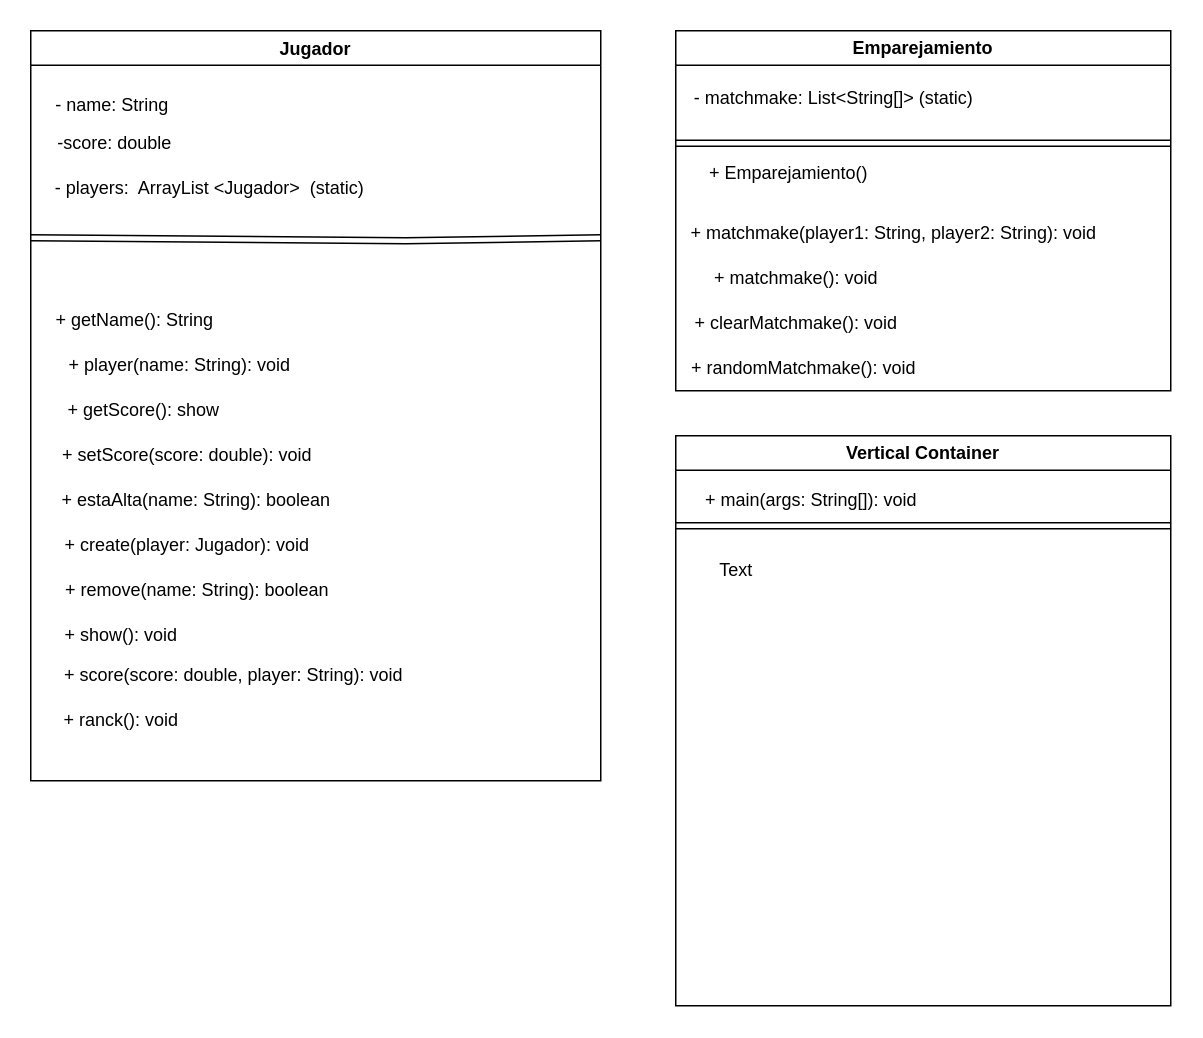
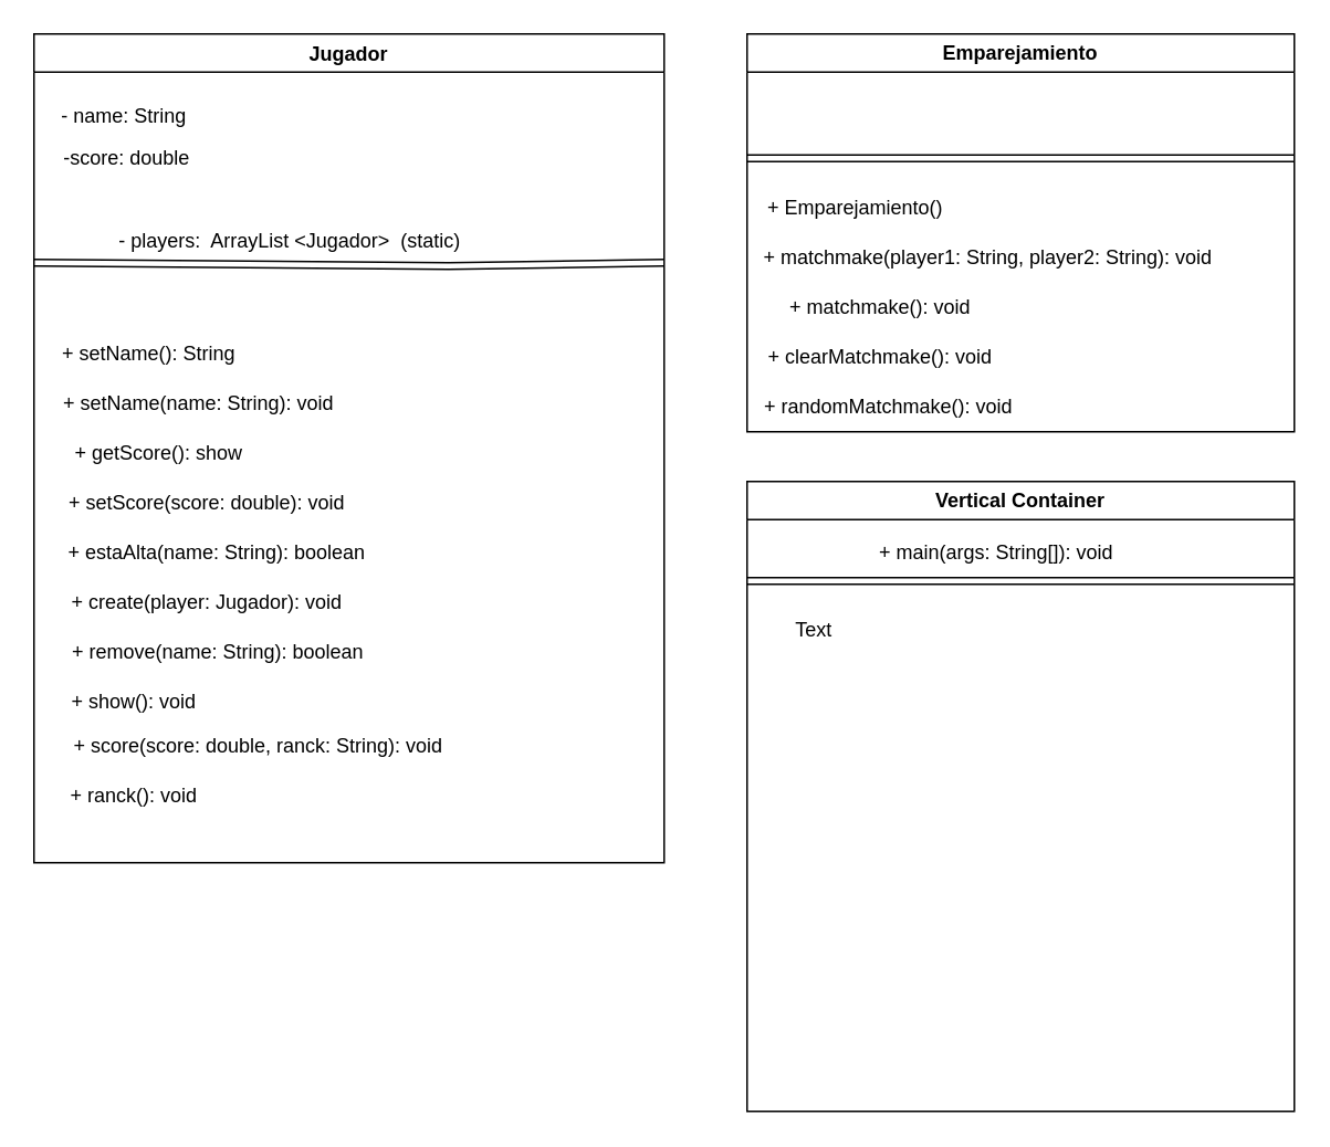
  <mxCell id="0" />
  <mxCell id="1" parent="0" />
  <mxCell id="2" value="Jugador" style="swimlane;" vertex="1" parent="1"><mxGeometry x="20" y="20" width="380" height="500" as="geometry" /></mxCell>
  <mxCell id="3" value="&lt;span style=&quot;text-align: left;&quot;&gt;- name: String&lt;/span&gt;" style="text;html=1;align=center;verticalAlign=middle;resizable=0;points=[];autosize=1;strokeColor=none;fillColor=none;" vertex="1" parent="2"><mxGeometry x="4" y="35" width="100" height="30" as="geometry" /></mxCell>
  <mxCell id="4" value="-score: double&amp;nbsp;&amp;nbsp;" style="text;html=1;align=center;verticalAlign=middle;resizable=0;points=[];autosize=1;strokeColor=none;fillColor=none;" vertex="1" parent="2"><mxGeometry x="4" y="60" width="110" height="30" as="geometry" /></mxCell>
- <mxCell id="5" value="- players:&amp;nbsp; ArrayList &amp;lt;Jugador&amp;gt;&amp;nbsp; (static)" style="text;html=1;align=center;verticalAlign=middle;resizable=0;points=[];autosize=1;strokeColor=none;fillColor=none;" vertex="1" parent="2"><mxGeometry x="4" y="90" width="230" height="30" as="geometry" /></mxCell>
+ <mxCell id="5" value="- players:&amp;nbsp; ArrayList &amp;lt;Jugador&amp;gt;&amp;nbsp; (static)" style="text;html=1;align=center;verticalAlign=middle;resizable=0;points=[];autosize=1;strokeColor=none;fillColor=none;" vertex="1" parent="2"><mxGeometry x="39" y="110" width="230" height="30" as="geometry" /></mxCell>
  <mxCell id="6" value="" style="endArrow=none;html=1;shape=link;" edge="1" parent="2"><mxGeometry width="50" height="50" relative="1" as="geometry"><mxPoint y="138" as="sourcePoint" /><mxPoint x="380" y="138" as="targetPoint" /><Array as="points"><mxPoint x="250" y="140" /></Array></mxGeometry></mxCell>
- <mxCell id="7" value="+ getName(): String " style="text;html=1;align=center;verticalAlign=middle;resizable=0;points=[];autosize=1;strokeColor=none;fillColor=none;" vertex="1" parent="2"><mxGeometry x="4" y="178" width="130" height="30" as="geometry" /></mxCell>
- <mxCell id="8" value="+ player(name: String): void" style="text;html=1;align=center;verticalAlign=middle;resizable=0;points=[];autosize=1;strokeColor=none;fillColor=none;" vertex="1" parent="2"><mxGeometry x="4" y="208" width="190" height="30" as="geometry" /></mxCell>
+ <mxCell id="7" value="+ setName(): String " style="text;html=1;align=center;verticalAlign=middle;resizable=0;points=[];autosize=1;strokeColor=none;fillColor=none;" vertex="1" parent="2"><mxGeometry x="4" y="178" width="130" height="30" as="geometry" /></mxCell>
+ <mxCell id="8" value="+ setName(name: String): void" style="text;html=1;align=center;verticalAlign=middle;resizable=0;points=[];autosize=1;strokeColor=none;fillColor=none;" vertex="1" parent="2"><mxGeometry x="4" y="208" width="190" height="30" as="geometry" /></mxCell>
  <mxCell id="9" value="+ getScore(): show " style="text;html=1;align=center;verticalAlign=middle;resizable=0;points=[];autosize=1;strokeColor=none;fillColor=none;" vertex="1" parent="2"><mxGeometry x="10" y="238" width="130" height="30" as="geometry" /></mxCell>
  <mxCell id="10" value=" + setScore(score: double): void " style="text;html=1;align=center;verticalAlign=middle;resizable=0;points=[];autosize=1;strokeColor=none;fillColor=none;" vertex="1" parent="2"><mxGeometry x="9" y="268" width="190" height="30" as="geometry" /></mxCell>
  <mxCell id="11" value="+ estaAlta(name: String): boolean" style="text;html=1;align=center;verticalAlign=middle;resizable=0;points=[];autosize=1;strokeColor=none;fillColor=none;" vertex="1" parent="2"><mxGeometry x="10" y="298" width="200" height="30" as="geometry" /></mxCell>
  <mxCell id="12" value="+ create(player: Jugador): void" style="text;html=1;align=center;verticalAlign=middle;resizable=0;points=[];autosize=1;strokeColor=none;fillColor=none;" vertex="1" parent="2"><mxGeometry x="9" y="328" width="190" height="30" as="geometry" /></mxCell>
  <mxCell id="13" value="+ remove(name: String): boolean&amp;nbsp;&amp;nbsp;" style="text;html=1;align=center;verticalAlign=middle;resizable=0;points=[];autosize=1;strokeColor=none;fillColor=none;" vertex="1" parent="2"><mxGeometry x="9" y="358" width="210" height="30" as="geometry" /></mxCell>
  <mxCell id="14" value="+ show(): void" style="text;html=1;align=center;verticalAlign=middle;resizable=0;points=[];autosize=1;strokeColor=none;fillColor=none;" vertex="1" parent="2"><mxGeometry x="10" y="388" width="100" height="30" as="geometry" /></mxCell>
- <mxCell id="15" value="+ score(score: double, player: String): void" style="text;html=1;align=center;verticalAlign=middle;resizable=0;points=[];autosize=1;strokeColor=none;fillColor=none;" vertex="1" parent="2"><mxGeometry x="10" y="415" width="250" height="30" as="geometry" /></mxCell>
+ <mxCell id="15" value="+ score(score: double, ranck: String): void" style="text;html=1;align=center;verticalAlign=middle;resizable=0;points=[];autosize=1;strokeColor=none;fillColor=none;" vertex="1" parent="2"><mxGeometry x="10" y="415" width="250" height="30" as="geometry" /></mxCell>
  <mxCell id="16" value="+ ranck(): void" style="text;html=1;align=center;verticalAlign=middle;resizable=0;points=[];autosize=1;strokeColor=none;fillColor=none;" vertex="1" parent="2"><mxGeometry x="10" y="445" width="100" height="30" as="geometry" /></mxCell>
  <mxCell id="17" value="Emparejamiento" style="swimlane;whiteSpace=wrap;html=1;" vertex="1" parent="1"><mxGeometry x="450" y="20" width="330" height="240" as="geometry" /></mxCell>
- <mxCell id="18" value="- matchmake: List&amp;lt;String[]&amp;gt; (static)" style="text;html=1;align=center;verticalAlign=middle;resizable=0;points=[];autosize=1;strokeColor=none;fillColor=none;" vertex="1" parent="17"><mxGeometry y="30" width="210" height="30" as="geometry" /></mxCell>
  <mxCell id="19" value="" style="shape=link;html=1;" edge="1" parent="17"><mxGeometry width="100" relative="1" as="geometry"><mxPoint y="75" as="sourcePoint" /><mxPoint x="330" y="75" as="targetPoint" /></mxGeometry></mxCell>
- <mxCell id="20" value="+ Emparejamiento()" style="text;html=1;align=center;verticalAlign=middle;resizable=0;points=[];autosize=1;strokeColor=none;fillColor=none;" vertex="1" parent="17"><mxGeometry x="10" y="80" width="130" height="30" as="geometry" /></mxCell>
+ <mxCell id="20" value="+ Emparejamiento()" style="text;html=1;align=center;verticalAlign=middle;resizable=0;points=[];autosize=1;strokeColor=none;fillColor=none;" vertex="1" parent="17"><mxGeometry y="90" width="130" height="30" as="geometry" /></mxCell>
  <mxCell id="21" value="+ matchmake(player1: String, player2: String): void" style="text;html=1;align=center;verticalAlign=middle;resizable=0;points=[];autosize=1;strokeColor=none;fillColor=none;" vertex="1" parent="17"><mxGeometry y="120" width="290" height="30" as="geometry" /></mxCell>
  <mxCell id="22" value="+ matchmake(): void" style="text;html=1;align=center;verticalAlign=middle;resizable=0;points=[];autosize=1;strokeColor=none;fillColor=none;" vertex="1" parent="17"><mxGeometry y="150" width="160" height="30" as="geometry" /></mxCell>
  <mxCell id="23" value="+ clearMatchmake(): void" style="text;html=1;align=center;verticalAlign=middle;resizable=0;points=[];autosize=1;strokeColor=none;fillColor=none;" vertex="1" parent="17"><mxGeometry y="180" width="160" height="30" as="geometry" /></mxCell>
  <mxCell id="24" value="+ randomMatchmake(): void " style="text;html=1;align=center;verticalAlign=middle;resizable=0;points=[];autosize=1;strokeColor=none;fillColor=none;" vertex="1" parent="17"><mxGeometry y="210" width="170" height="30" as="geometry" /></mxCell>
  <mxCell id="25" value="Vertical Container" style="swimlane;whiteSpace=wrap;html=1;" vertex="1" parent="1"><mxGeometry x="450" y="290" width="330" height="380" as="geometry" /></mxCell>
- <mxCell id="26" value="+ main(args: String[]): void" style="text;html=1;align=center;verticalAlign=middle;resizable=0;points=[];autosize=1;strokeColor=none;fillColor=none;" vertex="1" parent="25"><mxGeometry x="10" y="28" width="160" height="30" as="geometry" /></mxCell>
+ <mxCell id="26" value="+ main(args: String[]): void" style="text;html=1;align=center;verticalAlign=middle;resizable=0;points=[];autosize=1;strokeColor=none;fillColor=none;" vertex="1" parent="25"><mxGeometry x="70" y="28" width="160" height="30" as="geometry" /></mxCell>
  <mxCell id="27" value="" style="endArrow=none;html=1;shape=link;" edge="1" parent="25"><mxGeometry width="50" height="50" relative="1" as="geometry"><mxPoint y="60" as="sourcePoint" /><mxPoint x="330" y="60" as="targetPoint" /><Array as="points" /></mxGeometry></mxCell>
  <mxCell id="28" value="Text" style="text;html=1;align=center;verticalAlign=middle;resizable=0;points=[];autosize=1;strokeColor=none;fillColor=none;" vertex="1" parent="1"><mxGeometry x="465" y="365" width="50" height="30" as="geometry" /></mxCell>
